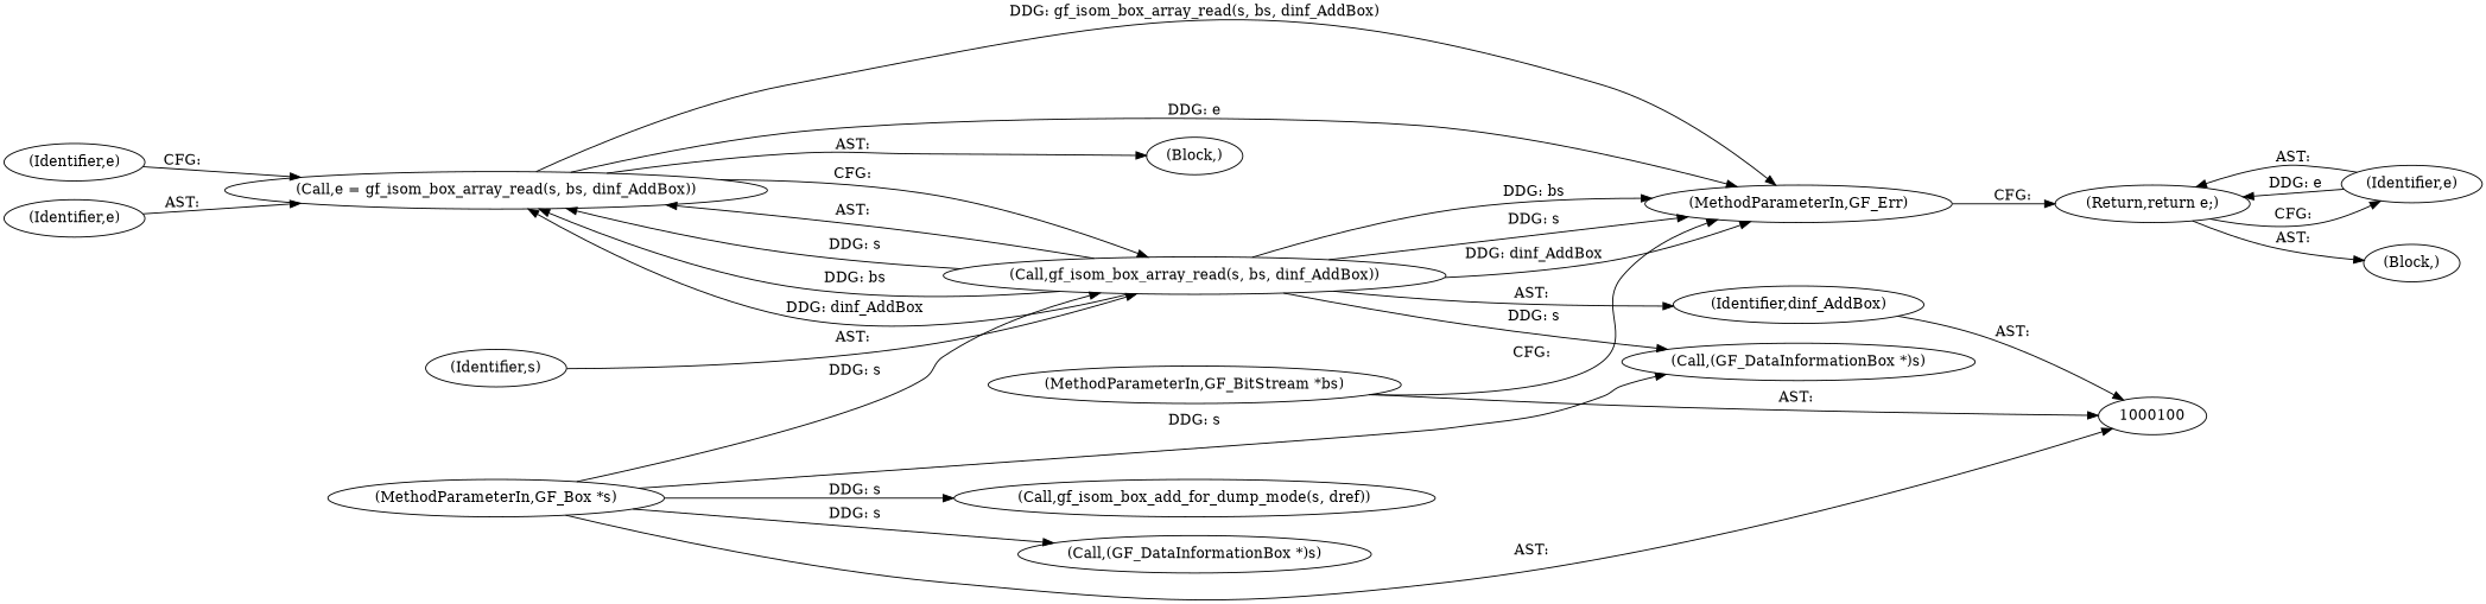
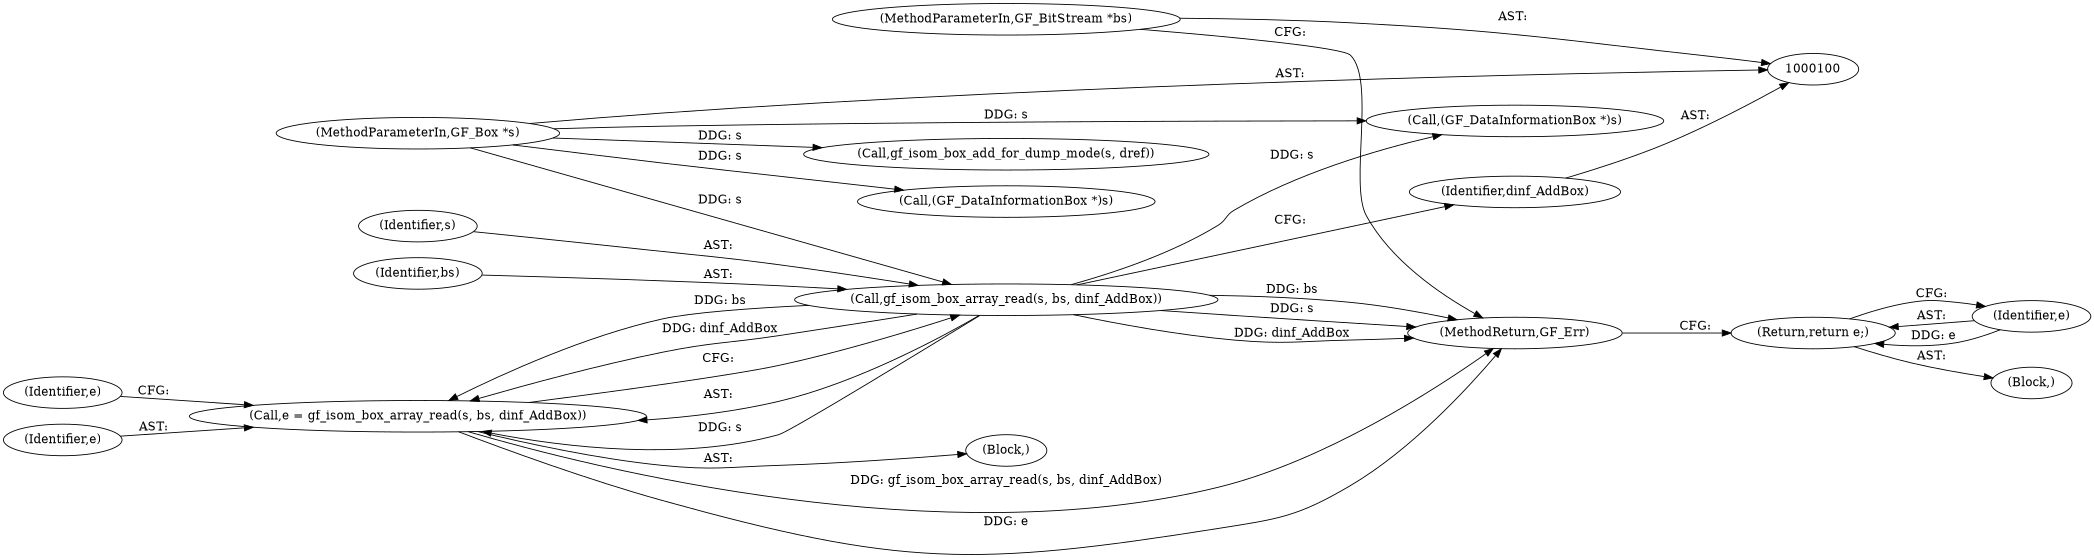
  digraph {
    fontname="DejaVu Serif"
    rankdir=LR
    node [fontname="DejaVu Serif"]
    edge [fontname="DejaVu Serif"]
    n1 [label="(Call,e = gf_isom_box_array_read(s, bs, dinf_AddBox))"]
    n2 [label="(Call,gf_isom_box_array_read(s, bs, dinf_AddBox))"]
    n3 [label="(Block,)"]
-   n4 [label="(MethodParameterIn,GF_Err)"]
+   n4 [label="(MethodReturn,GF_Err)"]
    n5 [label="(Call,(GF_DataInformationBox *)s)"]
    n6 [label="(Identifier,dinf_AddBox)"]
    n7 [label="(Return,return e;)"]
    n8 [label="(Identifier,e)"]
    n9 [label="(Block,)"]
    1000100
    n11 [label="(MethodParameterIn,GF_Box *s)"]
    n12 [label="(Call,gf_isom_box_add_for_dump_mode(s, dref))"]
    n13 [label="(Call,(GF_DataInformationBox *)s)"]
    n14 [label="(MethodParameterIn,GF_BitStream *bs)"]
    n15 [label="(Identifier,e)"]
    n16 [label="(Identifier,e)"]
    n17 [label="(Identifier,s)"]
+   n18 [label="(Identifier,bs)"]
    n1 -> n2 [label="CFG: "]
    n1 -> n3 [label="AST: "]
    n1 -> n4 [label="DDG: gf_isom_box_array_read(s, bs, dinf_AddBox)"]
    n1 -> n4 [label="DDG: e"]
    n2 -> n1 [label="AST: "]
    n2 -> n1 [label="DDG: s"]
    n2 -> n1 [label="DDG: bs"]
    n2 -> n1 [label="DDG: dinf_AddBox"]
    n2 -> n4 [label="DDG: s"]
    n2 -> n4 [label="DDG: dinf_AddBox"]
    n2 -> n4 [label="DDG: bs"]
    n2 -> n5 [label="DDG: s"]
-   n2 -> n6 [label="AST: "]
+   n2 -> n6 [label="CFG: "]
    n4 -> n7 [label="CFG: "]
    n6 -> 1000100 [label="AST: "]
    n7 -> n8 [label="CFG: "]
    n7 -> n9 [label="AST: "]
    n8 -> n7 [label="AST: "]
    n8 -> n7 [label="DDG: e"]
    n11 -> n2 [label="DDG: s"]
    n11 -> n5 [label="DDG: s"]
    n11 -> 1000100 [label="AST: "]
    n11 -> n12 [label="DDG: s"]
    n11 -> n13 [label="DDG: s"]
    n14 -> n4 [label="CFG: "]
    n14 -> 1000100 [label="AST: "]
    n15 -> n1 [label="CFG: "]
    n16 -> n1 [label="AST: "]
    n17 -> n2 [label="AST: "]
+   n18 -> n2 [label="AST: "]
  }
